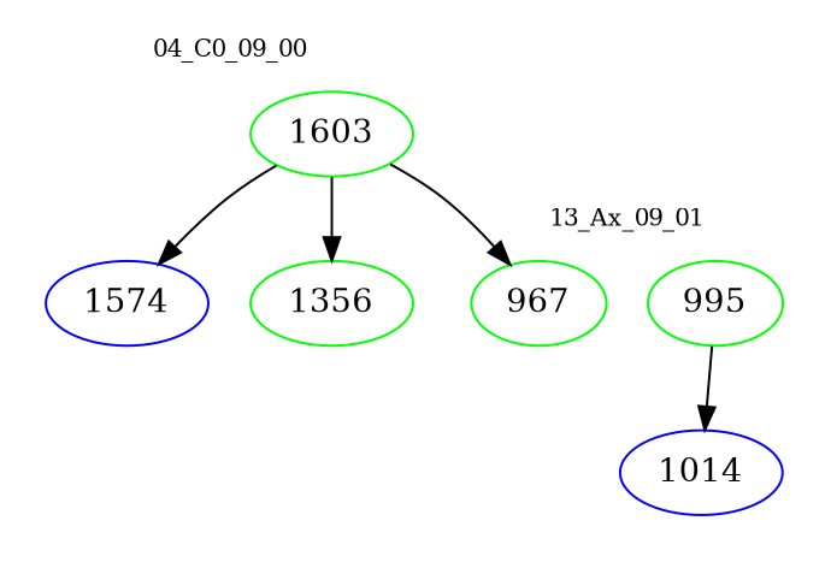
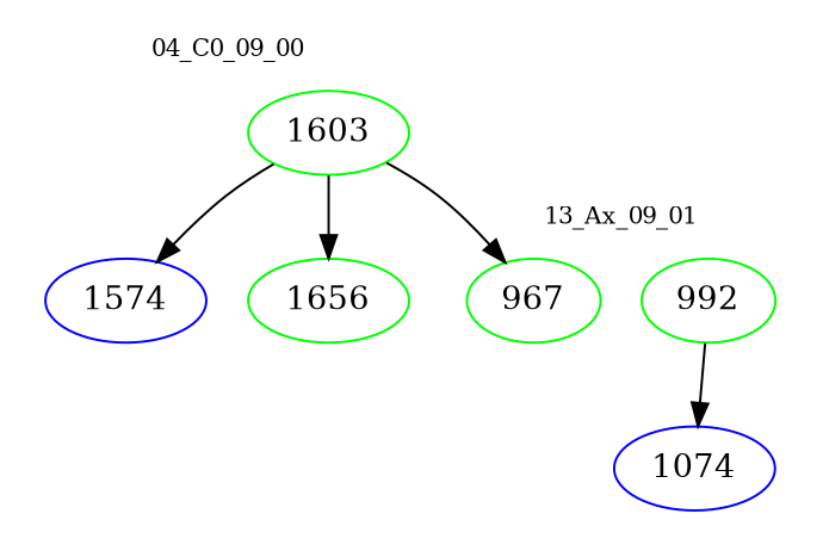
  digraph {
    node [color=green]
    edge [color=black]
-   n1 [label=995]
+   n1 [label=992]
    n2 [label=967]
-   n3 [color=blue label=1014]
+   n3 [color=blue label=1074]
    n4 [label=1603]
    n5 [color=blue label=1574]
-   n6 [label=1356]
+   n6 [label=1656]
    subgraph cluster_1 {
      color=white
      fontsize=10
      label="13_Ax_09_01"
      n1
      n2
      n3
    }
    subgraph cluster_2 {
      color=white
      fontsize=10
      label="04_C0_09_00"
      n4
      n5
      n6
    }
    n1 -> n3
    n4 -> n2
    n4 -> n5
    n4 -> n6
  }
